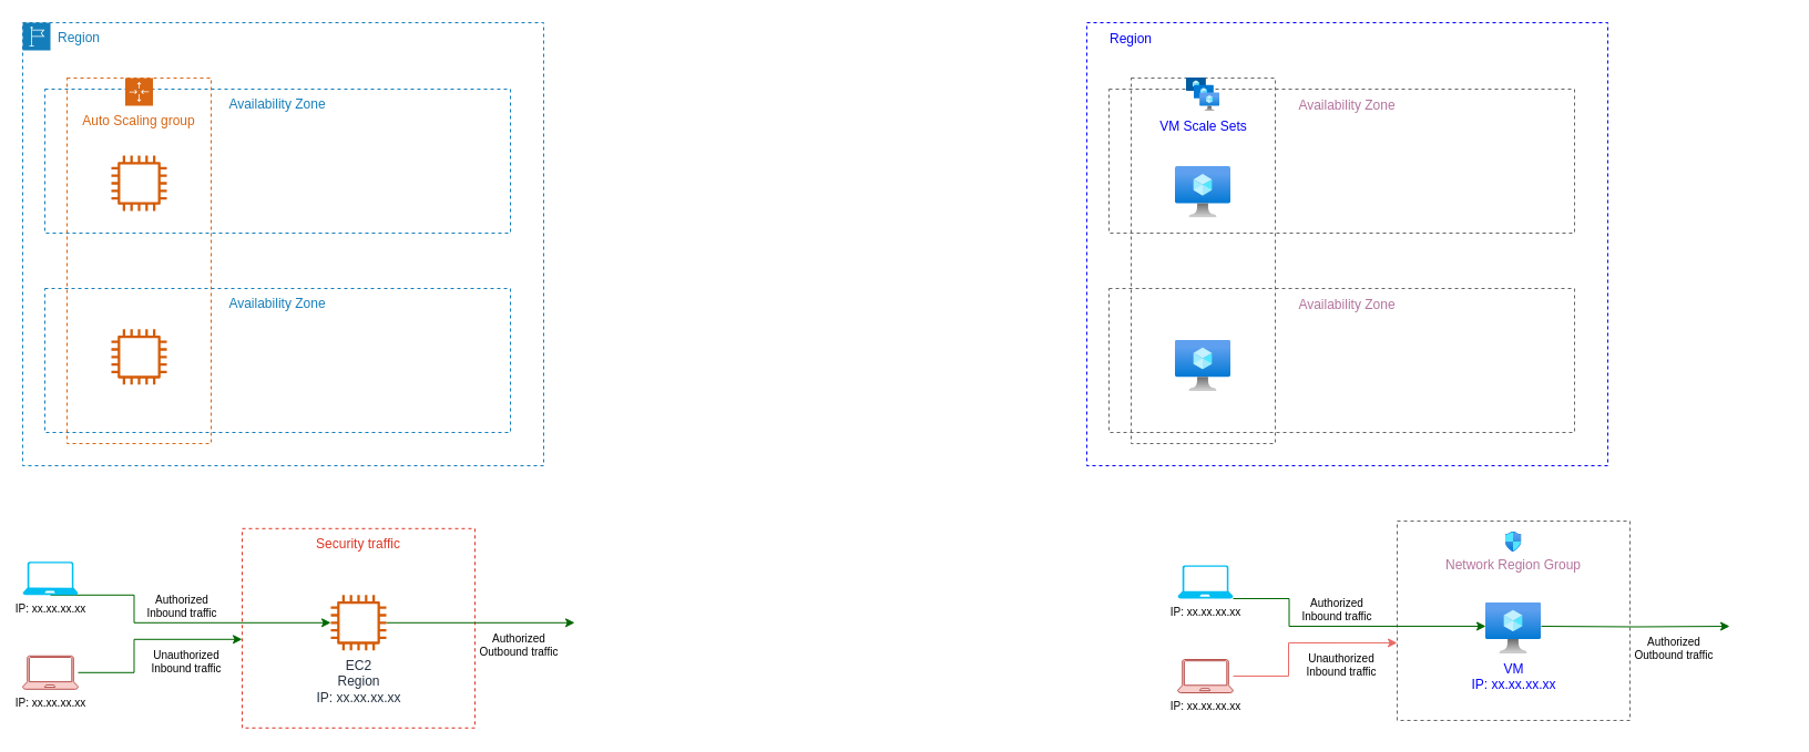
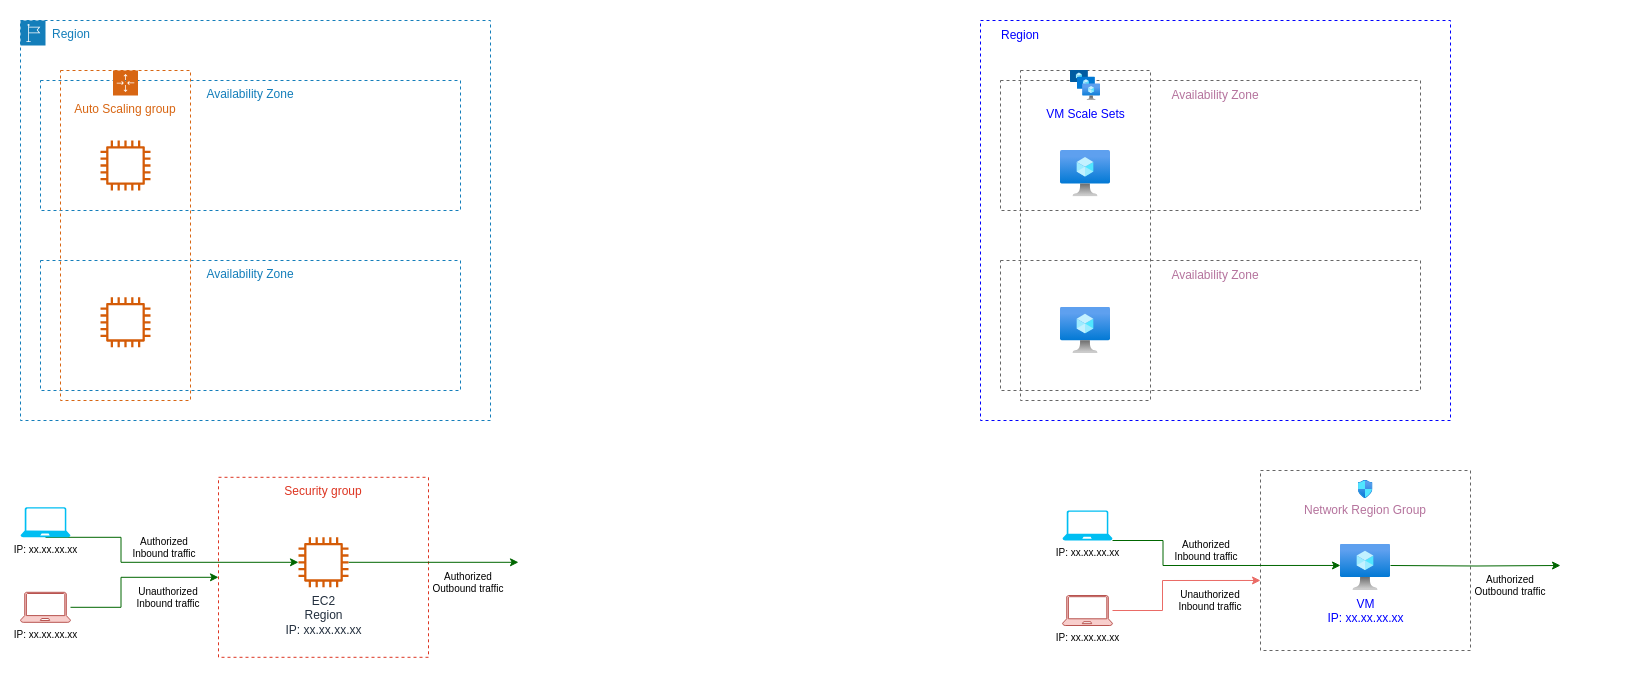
  <mxCell id="0" />
  <mxCell id="1" parent="0" />
  <mxCell id="2" value="&lt;p align=&quot;left&quot;&gt;&lt;br&gt;&lt;/p&gt;" style="rounded=0;whiteSpace=wrap;html=1;dashed=1;fillColor=none;align=left;fontColor=#0000FF;strokeColor=#666666;" vertex="1" parent="1"><mxGeometry x="1260" y="470" width="210" height="180" as="geometry" /></mxCell>
  <mxCell id="3" value="" style="rounded=0;whiteSpace=wrap;html=1;fillColor=none;dashed=1;fontColor=#0000FF;strokeColor=#0000FF;" vertex="1" parent="1"><mxGeometry x="980" y="20" width="470" height="400" as="geometry" /></mxCell>
  <mxCell id="4" value="&lt;p align=&quot;left&quot;&gt;&lt;br&gt;&lt;/p&gt;" style="rounded=0;whiteSpace=wrap;html=1;dashed=1;fillColor=none;align=left;fontColor=#0000FF;strokeColor=#666666;" vertex="1" parent="1"><mxGeometry x="1020" y="70" width="130" height="330" as="geometry" /></mxCell>
  <mxCell id="5" value="Region" style="points=[[0,0],[0.25,0],[0.5,0],[0.75,0],[1,0],[1,0.25],[1,0.5],[1,0.75],[1,1],[0.75,1],[0.5,1],[0.25,1],[0,1],[0,0.75],[0,0.5],[0,0.25]];outlineConnect=0;gradientColor=none;html=1;whiteSpace=wrap;fontSize=12;fontStyle=0;container=1;pointerEvents=0;collapsible=0;recursiveResize=0;shape=mxgraph.aws4.group;grIcon=mxgraph.aws4.group_region;strokeColor=#147EBA;fillColor=none;verticalAlign=top;align=left;spacingLeft=30;fontColor=#147EBA;dashed=1;" vertex="1" parent="1"><mxGeometry x="20" y="20" width="470" height="400" as="geometry" /></mxCell>
  <mxCell id="6" value="Availability Zone" style="fillColor=none;strokeColor=#147EBA;dashed=1;verticalAlign=top;fontStyle=0;fontColor=#147EBA;" vertex="1" parent="5"><mxGeometry x="20" y="60" width="420" height="130" as="geometry" /></mxCell>
  <mxCell id="7" value="Availability Zone" style="fillColor=none;strokeColor=#147EBA;dashed=1;verticalAlign=top;fontStyle=0;fontColor=#147EBA;" vertex="1" parent="5"><mxGeometry x="20" y="240" width="420" height="130" as="geometry" /></mxCell>
  <mxCell id="8" value="Auto Scaling group" style="points=[[0,0],[0.25,0],[0.5,0],[0.75,0],[1,0],[1,0.25],[1,0.5],[1,0.75],[1,1],[0.75,1],[0.5,1],[0.25,1],[0,1],[0,0.75],[0,0.5],[0,0.25]];outlineConnect=0;gradientColor=none;html=1;whiteSpace=wrap;fontSize=12;fontStyle=0;container=1;pointerEvents=0;collapsible=0;recursiveResize=0;shape=mxgraph.aws4.groupCenter;grIcon=mxgraph.aws4.group_auto_scaling_group;grStroke=1;strokeColor=#D86613;fillColor=none;verticalAlign=top;align=center;fontColor=#D86613;dashed=1;spacingTop=25;" vertex="1" parent="5"><mxGeometry x="40" y="50" width="130" height="330" as="geometry" /></mxCell>
  <mxCell id="9" value="" style="sketch=0;outlineConnect=0;fontColor=#232F3E;gradientColor=none;fillColor=#D45B07;strokeColor=none;dashed=0;verticalLabelPosition=bottom;verticalAlign=top;align=center;html=1;fontSize=12;fontStyle=0;aspect=fixed;pointerEvents=1;shape=mxgraph.aws4.instance2;" vertex="1" parent="5"><mxGeometry x="80" y="120" width="50" height="50" as="geometry" /></mxCell>
  <mxCell id="10" value="" style="sketch=0;outlineConnect=0;fontColor=#232F3E;gradientColor=none;fillColor=#D45B07;strokeColor=none;dashed=0;verticalLabelPosition=bottom;verticalAlign=top;align=center;html=1;fontSize=12;fontStyle=0;aspect=fixed;pointerEvents=1;shape=mxgraph.aws4.instance2;" vertex="1" parent="5"><mxGeometry x="80" y="276.81" width="50" height="50" as="geometry" /></mxCell>
  <mxCell id="11" value="" style="aspect=fixed;html=1;points=[];align=center;image;fontSize=12;image=img/lib/azure2/compute/Virtual_Machine.svg;dashed=1;fontColor=#0000FF;strokeColor=#666666;fillColor=none;" vertex="1" parent="5"><mxGeometry x="1040" y="286.81" width="50" height="46.38" as="geometry" /></mxCell>
  <mxCell id="12" value="&lt;p align=&quot;left&quot;&gt;&lt;br&gt;&lt;/p&gt;" style="rounded=0;whiteSpace=wrap;html=1;dashed=1;fillColor=none;align=left;fontColor=#666666;strokeColor=#666666;" vertex="1" parent="1"><mxGeometry x="1000" y="80" width="420" height="130" as="geometry" /></mxCell>
  <mxCell id="13" value="Region" style="text;html=1;strokeColor=none;fillColor=none;align=center;verticalAlign=middle;whiteSpace=wrap;rounded=0;dashed=1;fontColor=#0000FF;" vertex="1" parent="1"><mxGeometry x="990" y="20" width="60" height="30" as="geometry" /></mxCell>
  <mxCell id="14" value="Availability Zone" style="text;html=1;strokeColor=none;fillColor=none;align=center;verticalAlign=middle;whiteSpace=wrap;rounded=0;dashed=1;fontColor=#B5739D;" vertex="1" parent="1"><mxGeometry x="1160" y="80" width="110" height="30" as="geometry" /></mxCell>
  <mxCell id="15" value="&lt;p align=&quot;left&quot;&gt;&lt;br&gt;&lt;/p&gt;" style="rounded=0;whiteSpace=wrap;html=1;dashed=1;fillColor=none;align=left;fontColor=#666666;strokeColor=#666666;" vertex="1" parent="1"><mxGeometry x="1000" y="260" width="420" height="130" as="geometry" /></mxCell>
  <mxCell id="16" value="Availability Zone" style="text;html=1;strokeColor=none;fillColor=none;align=center;verticalAlign=middle;whiteSpace=wrap;rounded=0;dashed=1;fontColor=#B5739D;" vertex="1" parent="1"><mxGeometry x="1160" y="260" width="110" height="30" as="geometry" /></mxCell>
  <mxCell id="17" value="&lt;font color=&quot;#0000ff&quot;&gt;VM Scale Sets&lt;/font&gt;" style="aspect=fixed;html=1;points=[];align=center;image;fontSize=12;image=img/lib/azure2/compute/VM_Scale_Sets.svg;dashed=1;fillColor=none;" vertex="1" parent="1"><mxGeometry x="1070" y="70" width="30" height="30" as="geometry" /></mxCell>
  <mxCell id="18" value="" style="aspect=fixed;html=1;points=[];align=center;image;fontSize=12;image=img/lib/azure2/compute/Virtual_Machine.svg;dashed=1;fontColor=#0000FF;strokeColor=#666666;fillColor=none;" vertex="1" parent="1"><mxGeometry x="1060" y="150" width="50" height="46.38" as="geometry" /></mxCell>
  <mxCell id="19" value="" style="shape=image;html=1;verticalAlign=top;verticalLabelPosition=bottom;labelBackgroundColor=#ffffff;imageAspect=0;aspect=fixed;image=https://cdn0.iconfinder.com/data/icons/simpline-mix/64/simpline_47-128.png" vertex="1" parent="1"><mxGeometry x="518" y="536.81" width="50" height="50" as="geometry" /></mxCell>
  <mxCell id="20" value="Authorized Inbound traffic" style="text;html=1;strokeColor=none;fillColor=none;align=center;verticalAlign=middle;whiteSpace=wrap;rounded=0;fontSize=10;" vertex="1" parent="1"><mxGeometry x="128" y="536.81" width="71.5" height="20" as="geometry" /></mxCell>
  <mxCell id="21" value="Authorized Outbound traffic" style="text;html=1;strokeColor=none;fillColor=none;align=center;verticalAlign=middle;whiteSpace=wrap;rounded=0;fontSize=10;" vertex="1" parent="1"><mxGeometry x="423" y="566.81" width="90" height="30" as="geometry" /></mxCell>
  <mxCell id="22" style="edgeStyle=orthogonalEdgeStyle;rounded=0;orthogonalLoop=1;jettySize=auto;html=1;fontColor=#0000FF;strokeColor=#006600;" edge="1" parent="1" source="23" target="29"><mxGeometry relative="1" as="geometry"><Array as="points"><mxPoint x="120.5" y="536.81" /><mxPoint x="120.5" y="561.81" /></Array></mxGeometry></mxCell>
  <mxCell id="23" value="IP: xx.xx.xx.xx" style="verticalLabelPosition=bottom;html=1;verticalAlign=top;align=center;strokeColor=none;fillColor=#00BEF2;shape=mxgraph.azure.laptop;pointerEvents=1;fontSize=10;" vertex="1" parent="1"><mxGeometry x="20" y="506.81" width="50" height="30" as="geometry" /></mxCell>
  <mxCell id="24" style="edgeStyle=orthogonalEdgeStyle;rounded=0;orthogonalLoop=1;jettySize=auto;html=1;fontColor=#0000FF;strokeColor=#006600;" edge="1" parent="1" source="25" target="27"><mxGeometry relative="1" as="geometry"><Array as="points"><mxPoint x="120.5" y="606.81" /><mxPoint x="120.5" y="576.81" /></Array></mxGeometry></mxCell>
  <mxCell id="25" value="IP: xx.xx.xx.xx" style="verticalLabelPosition=bottom;html=1;verticalAlign=top;align=center;strokeColor=#b85450;fillColor=#f8cecc;shape=mxgraph.azure.laptop;pointerEvents=1;fontSize=10;" vertex="1" parent="1"><mxGeometry x="20" y="591.81" width="50" height="30" as="geometry" /></mxCell>
  <mxCell id="26" value="Unauthorized Inbound traffic" style="text;html=1;strokeColor=none;fillColor=none;align=center;verticalAlign=middle;whiteSpace=wrap;rounded=0;fontSize=10;" vertex="1" parent="1"><mxGeometry x="128" y="586.81" width="80" height="20" as="geometry" /></mxCell>
- <mxCell id="27" value="Security traffic" style="fillColor=none;strokeColor=#DD3522;verticalAlign=top;fontStyle=0;fontColor=#DD3522;dashed=1;" vertex="1" parent="1"><mxGeometry x="218" y="476.81" width="210" height="180" as="geometry" /></mxCell>
+ <mxCell id="27" value="Security group" style="fillColor=none;strokeColor=#DD3522;verticalAlign=top;fontStyle=0;fontColor=#DD3522;dashed=1;" vertex="1" parent="1"><mxGeometry x="218" y="476.81" width="210" height="180" as="geometry" /></mxCell>
  <mxCell id="28" style="edgeStyle=orthogonalEdgeStyle;rounded=0;orthogonalLoop=1;jettySize=auto;html=1;fontColor=#0000FF;strokeColor=#006600;" edge="1" parent="1" source="29" target="19"><mxGeometry relative="1" as="geometry" /></mxCell>
  <mxCell id="29" value="EC2&lt;br&gt;Region&lt;br&gt;IP: xx.xx.xx.xx" style="sketch=0;outlineConnect=0;fontColor=#232F3E;gradientColor=none;fillColor=#D45B07;strokeColor=none;dashed=0;verticalLabelPosition=bottom;verticalAlign=top;align=center;html=1;fontSize=12;fontStyle=0;aspect=fixed;pointerEvents=1;shape=mxgraph.aws4.instance2;" vertex="1" parent="1"><mxGeometry x="298" y="536.81" width="50" height="50" as="geometry" /></mxCell>
  <mxCell id="30" value="" style="shape=image;html=1;verticalAlign=top;verticalLabelPosition=bottom;labelBackgroundColor=#ffffff;imageAspect=0;aspect=fixed;image=https://cdn0.iconfinder.com/data/icons/simpline-mix/64/simpline_47-128.png" vertex="1" parent="1"><mxGeometry x="1560" y="540" width="50" height="50" as="geometry" /></mxCell>
  <mxCell id="31" value="Authorized Inbound traffic" style="text;html=1;strokeColor=none;fillColor=none;align=center;verticalAlign=middle;whiteSpace=wrap;rounded=0;fontSize=10;" vertex="1" parent="1"><mxGeometry x="1170" y="540" width="71.5" height="20" as="geometry" /></mxCell>
  <mxCell id="32" value="Authorized Outbound traffic" style="text;html=1;strokeColor=none;fillColor=none;align=center;verticalAlign=middle;whiteSpace=wrap;rounded=0;fontSize=10;" vertex="1" parent="1"><mxGeometry x="1470" y="570" width="80" height="30" as="geometry" /></mxCell>
  <mxCell id="33" style="edgeStyle=orthogonalEdgeStyle;rounded=0;orthogonalLoop=1;jettySize=auto;html=1;fontColor=#0000FF;strokeColor=#006600;" edge="1" parent="1" source="34"><mxGeometry relative="1" as="geometry"><Array as="points"><mxPoint x="1162.5" y="540" /><mxPoint x="1162.5" y="565" /></Array><mxPoint x="1340" y="564.957" as="targetPoint" /></mxGeometry></mxCell>
  <mxCell id="34" value="IP: xx.xx.xx.xx" style="verticalLabelPosition=bottom;html=1;verticalAlign=top;align=center;strokeColor=none;fillColor=#00BEF2;shape=mxgraph.azure.laptop;pointerEvents=1;fontSize=10;" vertex="1" parent="1"><mxGeometry x="1062" y="510" width="50" height="30" as="geometry" /></mxCell>
  <mxCell id="35" style="edgeStyle=orthogonalEdgeStyle;rounded=0;orthogonalLoop=1;jettySize=auto;html=1;fontColor=#0000FF;strokeColor=#EA6B66;entryX=0;entryY=0.611;entryDx=0;entryDy=0;entryPerimeter=0;" edge="1" parent="1" source="36" target="2"><mxGeometry relative="1" as="geometry"><Array as="points"><mxPoint x="1162" y="610" /><mxPoint x="1162" y="580" /></Array><mxPoint x="1250" y="580" as="targetPoint" /></mxGeometry></mxCell>
  <mxCell id="36" value="IP: xx.xx.xx.xx" style="verticalLabelPosition=bottom;html=1;verticalAlign=top;align=center;strokeColor=#b85450;fillColor=#f8cecc;shape=mxgraph.azure.laptop;pointerEvents=1;fontSize=10;" vertex="1" parent="1"><mxGeometry x="1062" y="595" width="50" height="30" as="geometry" /></mxCell>
  <mxCell id="37" value="Unauthorized Inbound traffic" style="text;html=1;strokeColor=none;fillColor=none;align=center;verticalAlign=middle;whiteSpace=wrap;rounded=0;fontSize=10;" vertex="1" parent="1"><mxGeometry x="1170" y="590" width="80" height="20" as="geometry" /></mxCell>
  <mxCell id="38" style="edgeStyle=orthogonalEdgeStyle;rounded=0;orthogonalLoop=1;jettySize=auto;html=1;fontColor=#0000FF;strokeColor=#006600;" edge="1" parent="1" target="30"><mxGeometry relative="1" as="geometry"><mxPoint x="1390" y="565" as="sourcePoint" /></mxGeometry></mxCell>
  <mxCell id="39" value="" style="aspect=fixed;html=1;points=[];align=center;image;fontSize=12;image=img/lib/azure2/networking/Network_Security_Groups.svg;dashed=1;fontColor=#0000FF;strokeColor=#666666;fillColor=none;" vertex="1" parent="1"><mxGeometry x="1357.5" y="480" width="15" height="18.22" as="geometry" /></mxCell>
  <mxCell id="40" value="Network Region Group" style="text;html=1;strokeColor=none;fillColor=none;align=center;verticalAlign=middle;whiteSpace=wrap;rounded=0;dashed=1;fontColor=#B5739D;" vertex="1" parent="1"><mxGeometry x="1270" y="500" width="190" height="20" as="geometry" /></mxCell>
  <mxCell id="41" value="VM&lt;br&gt;IP: xx.xx.xx.xx" style="aspect=fixed;html=1;points=[];align=center;image;fontSize=12;image=img/lib/azure2/compute/Virtual_Machine.svg;dashed=1;fontColor=#0000FF;strokeColor=#666666;fillColor=none;" vertex="1" parent="1"><mxGeometry x="1340" y="543.62" width="50" height="46.38" as="geometry" /></mxCell>
